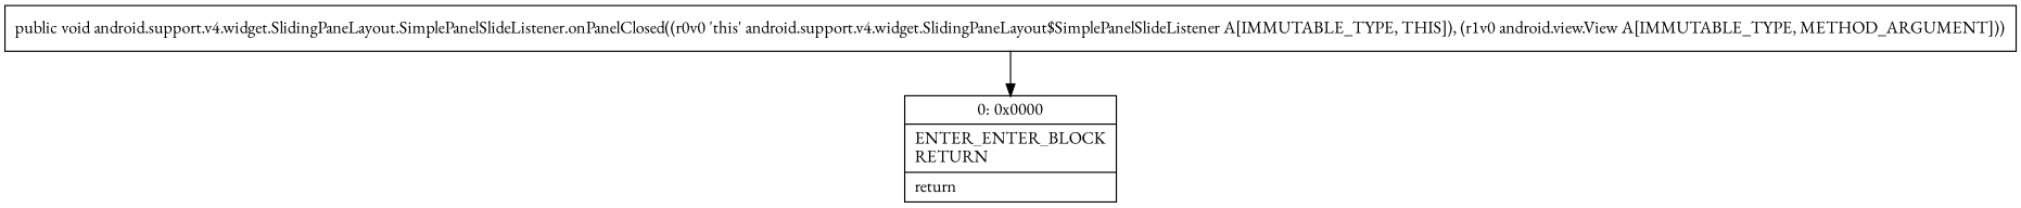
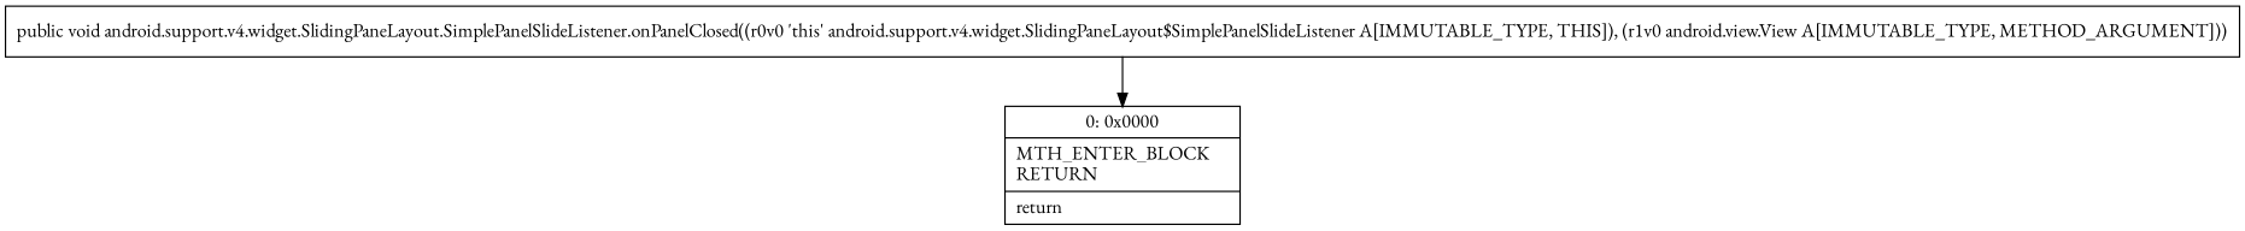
  digraph {
    fontname="EB Garamond"
    node [shape=record fontname="EB Garamond"]
-   n1 [label="{0\:\ 0x0000|ENTER_ENTER_BLOCK\lRETURN\l|return\l}"]
+   n1 [label="{0\:\ 0x0000|MTH_ENTER_BLOCK\lRETURN\l|return\l}"]
    n2 [label="{public void android.support.v4.widget.SlidingPaneLayout.SimplePanelSlideListener.onPanelClosed((r0v0 'this' android.support.v4.widget.SlidingPaneLayout$SimplePanelSlideListener A[IMMUTABLE_TYPE, THIS]), (r1v0 android.view.View A[IMMUTABLE_TYPE, METHOD_ARGUMENT])) }"]
    n2 -> n1 [fontname="EB Garamond"]
  }
